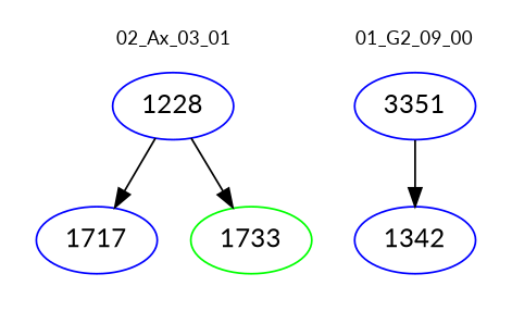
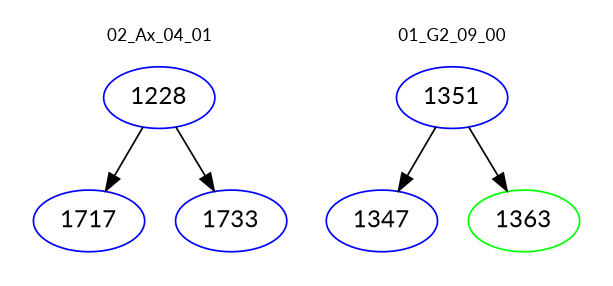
  digraph {
    fontname=Lato
    node [color=blue fontname=Lato]
    edge [color=black fontname=Lato]
    n1 [label=1228]
    n2 [label=1717]
-   n3 [color=green label=1733]
-   n4 [label=3351]
-   n5 [label=1342]
+   n3 [label=1733]
+   n4 [label=1351]
+   n5 [label=1347]
+   n6 [color=green label=1363]
    subgraph cluster_1 {
      color=white
      fontsize=10
-     label="02_Ax_03_01"
+     label="02_Ax_04_01"
      n1
      n2
      n3
    }
    subgraph cluster_2 {
      color=white
      fontsize=10
      label="01_G2_09_00"
      n4
      n5
+     n6
    }
    n1 -> n2
    n1 -> n3
    n4 -> n5
+   n4 -> n6
  }
